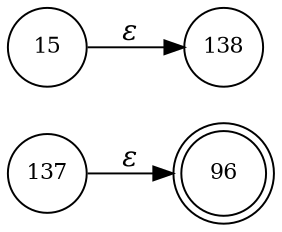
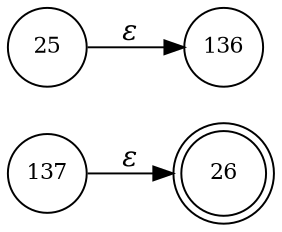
  digraph {
    rankdir=LR
    node [fixedsize=true fontsize=11 shape=circle peripheries=1]
    edge [fontname="Times-Italic"]
-   n1 [label=96 shape=doublecircle width=.6 peripheries=""]
-   n2 [label=138 width=.55]
+   n1 [label=26 shape=doublecircle width=.6 peripheries=""]
+   n2 [label=136 width=.55]
    n3 [label=137 width=.55]
-   n4 [label=15 width=.55]
+   n4 [label=25 width=.55]
    n3 -> n1 [label="&epsilon;"]
    n4 -> n2 [label="&epsilon;"]
  }
